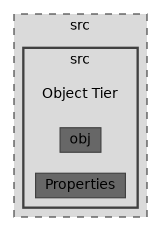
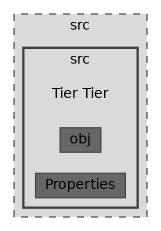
  digraph {
    compound=true
    rankdir=LR
    node [fontname=Helvetica fontsize=12 shape=box color=grey25 fillcolor="#676767" style=filled]
-   n1 [height=0.2 label="Object Tier" shape=plaintext width=0.4 color="" fillcolor="" style=""]
+   n1 [height=0.2 label="Tier Tier" shape=plaintext width=0.4 color="" fillcolor="" style=""]
    n2 [height=0.2 label=obj width=0.4]
    n3 [height=0.2 label=Properties width=0.4]
    subgraph cluster_1 {
      bgcolor="#dadada"
      fontname=Helvetica
      fontsize=12
      label=src
      pencolor=grey25
      style="filled,dashed"
      subgraph cluster_2 {
        bgcolor="#dadada"
        fontname=Helvetica
        fontsize=12
        pencolor=grey25
        style="filled,bold"
        n1
        n2
        n3
      }
    }
  }
